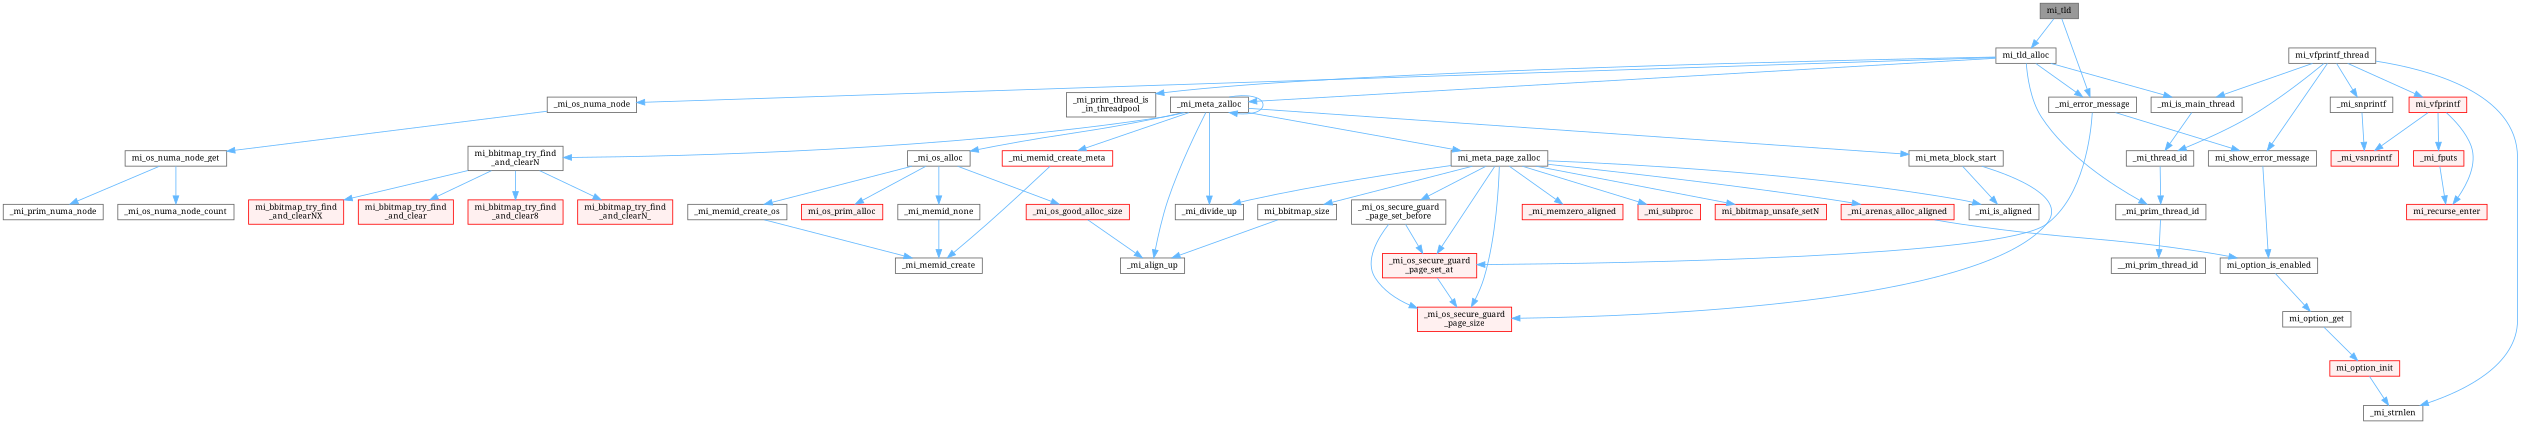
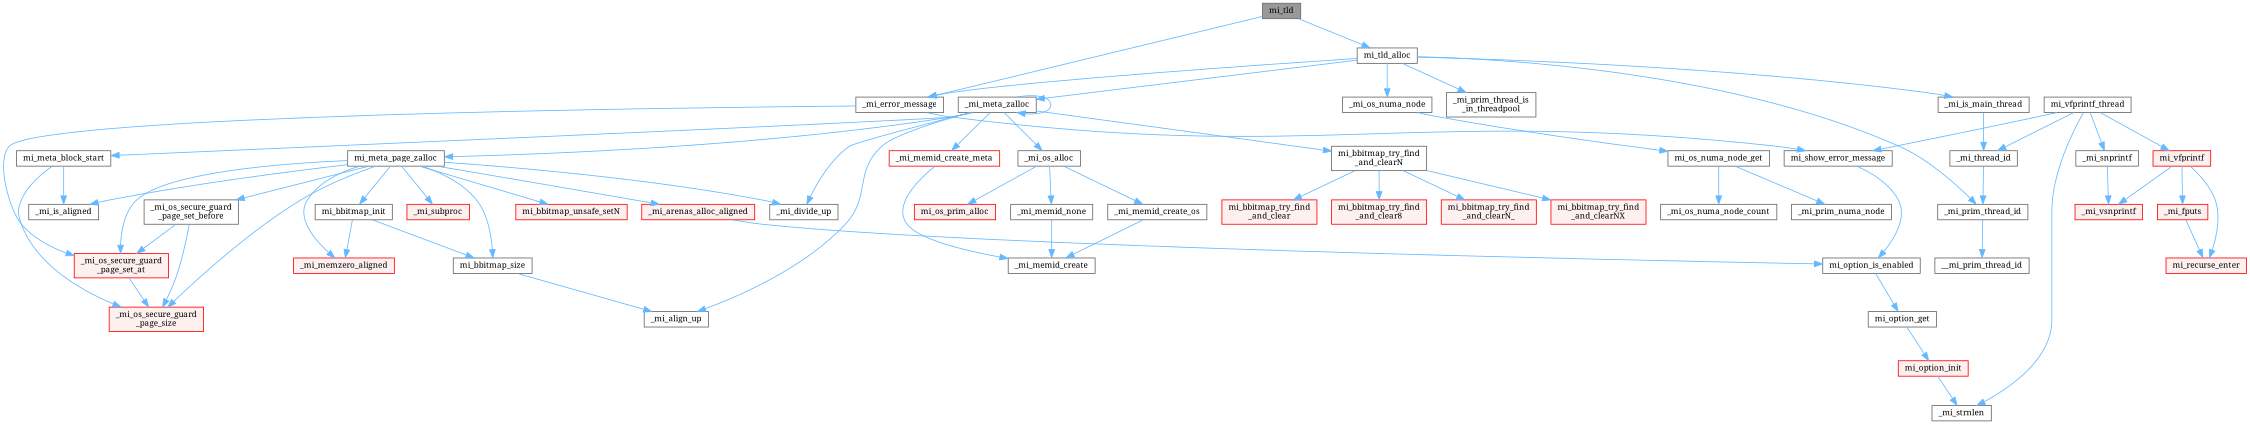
  digraph {
    fontname="Noto Serif"
    rankdir=TB
    node [color=grey40 fillcolor=white fontname="Noto Serif" fontsize=10 shape=box style=filled]
    edge [color=steelblue1 fontname="Noto Serif" fontsize=10 labelfontname=Helvetica labelfontsize=10 style=solid]
    n1 [color=gray40 fillcolor=grey60 fontcolor=black height=0.2 label=mi_tld width=0.4]
    n2 [height=0.2 label=_mi_error_message width=0.4]
    n3 [height=0.2 label=mi_tld_alloc width=0.4]
    n4 [height=0.2 label=mi_show_error_message width=0.4]
    n5 [color=red fillcolor="#FFF0F0" height=0.2 label="_mi_os_secure_guard\l_page_set_at" width=0.4]
    n6 [height=0.2 label=_mi_is_main_thread width=0.4]
    n7 [height=0.2 label=_mi_prim_thread_id width=0.4]
    n8 [height=0.2 label=_mi_meta_zalloc width=0.4]
    n9 [height=0.2 label=_mi_os_numa_node width=0.4]
    n10 [height=0.2 label="_mi_prim_thread_is\l_in_threadpool" width=0.4]
    n11 [height=0.2 label=mi_option_is_enabled width=0.4]
    n12 [height=0.2 label=mi_option_get width=0.4]
    n13 [height=0.2 label=mi_vfprintf_thread width=0.4]
    n14 [height=0.2 label=_mi_strnlen width=0.4]
    n15 [height=0.2 label=_mi_thread_id width=0.4]
    n16 [height=0.2 label=_mi_snprintf width=0.4]
    n17 [color=red fillcolor="#FFF0F0" height=0.2 label=mi_vfprintf width=0.4]
    n18 [color=red fillcolor="#FFF0F0" height=0.2 label=mi_option_init width=0.4]
    n19 [color=red fillcolor="#FFF0F0" height=0.2 label=_mi_vsnprintf width=0.4]
    n20 [color=red fillcolor="#FFF0F0" height=0.2 label=_mi_fputs width=0.4]
    n21 [color=red fillcolor="#FFF0F0" height=0.2 label=mi_recurse_enter width=0.4]
    n22 [height=0.2 label=__mi_prim_thread_id width=0.4]
    n23 [height=0.2 label=_mi_align_up width=0.4]
    n24 [height=0.2 label=_mi_divide_up width=0.4]
    n25 [color=red height=0.2 label=_mi_memid_create_meta width=0.4]
    n26 [height=0.2 label=_mi_os_alloc width=0.4]
    n27 [height=0.2 label="mi_bbitmap_try_find\l_and_clearN" width=0.4]
    n28 [height=0.2 label=mi_meta_block_start width=0.4]
    n29 [height=0.2 label=mi_meta_page_zalloc width=0.4]
    n30 [height=0.2 label=mi_os_numa_node_get width=0.4]
    n31 [height=0.2 label=_mi_memid_create width=0.4]
    n32 [height=0.2 label=_mi_memid_create_os width=0.4]
    n33 [height=0.2 label=_mi_memid_none width=0.4]
-   n34 [color=red fillcolor="#FFF0F0" height=0.2 label=_mi_os_good_alloc_size width=0.4]
    n35 [color=red fillcolor="#FFF0F0" height=0.2 label=mi_os_prim_alloc width=0.4]
    n36 [color=red fillcolor="#FFF0F0" height=0.2 label="mi_bbitmap_try_find\l_and_clear" width=0.4]
    n37 [color=red fillcolor="#FFF0F0" height=0.2 label="mi_bbitmap_try_find\l_and_clear8" width=0.4]
    n38 [color=red fillcolor="#FFF0F0" height=0.2 label="mi_bbitmap_try_find\l_and_clearN_" width=0.4]
    n39 [color=red fillcolor="#FFF0F0" height=0.2 label="mi_bbitmap_try_find\l_and_clearNX" width=0.4]
    n40 [height=0.2 label=_mi_is_aligned width=0.4]
    n41 [color=red fillcolor="#FFF0F0" height=0.2 label="_mi_os_secure_guard\l_page_size" width=0.4]
    n42 [color=red fillcolor="#FFF0F0" height=0.2 label=_mi_arenas_alloc_aligned width=0.4]
    n43 [color=red fillcolor="#FFF0F0" height=0.2 label=_mi_memzero_aligned width=0.4]
    n44 [height=0.2 label="_mi_os_secure_guard\l_page_set_before" width=0.4]
    n45 [color=red fillcolor="#FFF0F0" height=0.2 label=_mi_subproc width=0.4]
+   n46 [height=0.2 label=mi_bbitmap_init width=0.4]
    n47 [height=0.2 label=mi_bbitmap_size width=0.4]
    n48 [color=red fillcolor="#FFF0F0" height=0.2 label=mi_bbitmap_unsafe_setN width=0.4]
    n49 [height=0.2 label=_mi_os_numa_node_count width=0.4]
    n50 [height=0.2 label=_mi_prim_numa_node width=0.4]
    n1 -> n2
    n1 -> n3
    n2 -> n4
    n2 -> n5
    n3 -> n2
    n3 -> n6
    n3 -> n7
    n3 -> n8
    n3 -> n9
    n3 -> n10
    n4 -> n11
    n5 -> n41
    n6 -> n15
    n7 -> n22
    n8 -> n8
    n8 -> n23
    n8 -> n24
    n8 -> n25
    n8 -> n26
    n8 -> n27
    n8 -> n28
    n8 -> n29
    n9 -> n30
    n11 -> n12
    n12 -> n18
    n13 -> n4
-   n13 -> n6
    n13 -> n14
    n13 -> n15
    n13 -> n16
    n13 -> n17
    n15 -> n7
    n16 -> n19
    n17 -> n19
    n17 -> n20
    n17 -> n21
    n18 -> n14
    n20 -> n21
    n25 -> n31
    n26 -> n32
    n26 -> n33
-   n26 -> n34
    n26 -> n35
    n27 -> n36
    n27 -> n37
    n27 -> n38
    n27 -> n39
    n28 -> n40
    n28 -> n41
    n29 -> n5
    n29 -> n24
    n29 -> n40
    n29 -> n41
    n29 -> n42
    n29 -> n43
    n29 -> n44
    n29 -> n45
+   n29 -> n46
    n29 -> n47
    n29 -> n48
    n30 -> n49
    n30 -> n50
    n32 -> n31
    n33 -> n31
-   n34 -> n23
    n42 -> n11
    n44 -> n5
    n44 -> n41
+   n46 -> n43
+   n46 -> n47
    n47 -> n23
  }
